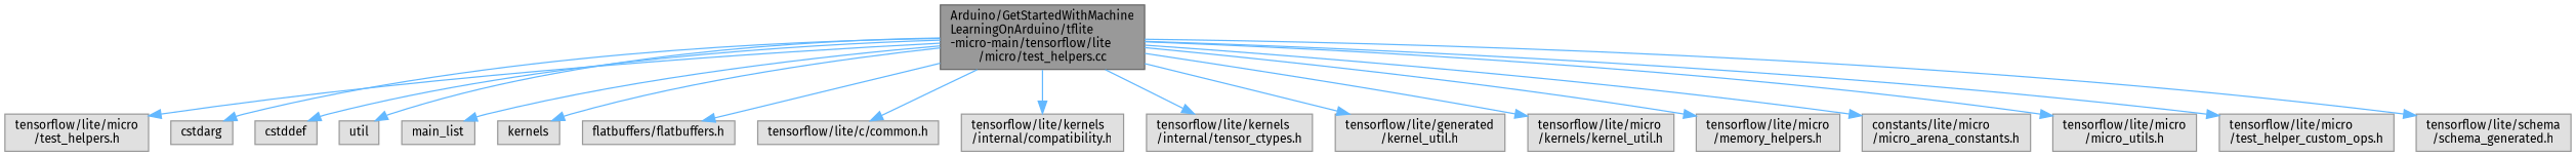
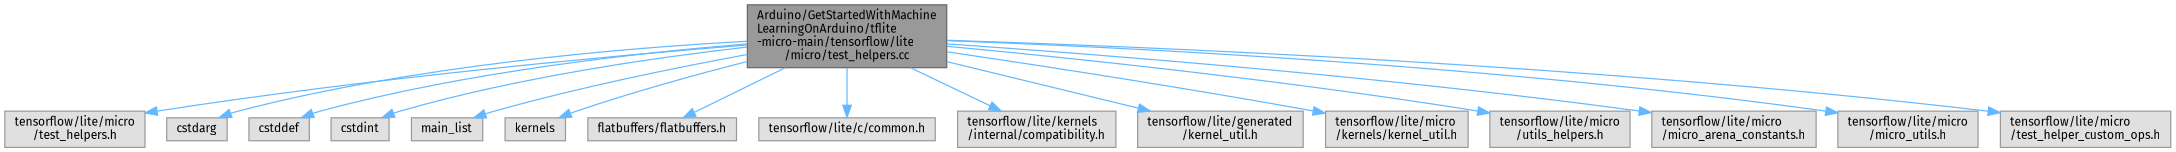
  digraph {
    fontname="Fira Sans"
    node [color=grey60 fillcolor="#E0E0E0" fontname="Fira Sans" fontsize=10 shape=box style=filled]
    edge [color=steelblue1 fontname="Fira Sans" fontsize=10 labelfontname=Helvetica labelfontsize=10 style=solid]
    n1 [color=gray40 fillcolor=grey60 fontcolor=black height=0.2 label="Arduino/GetStartedWithMachine\lLearningOnArduino/tflite\l-micro-main/tensorflow/lite\l/micro/test_helpers.cc" width=0.4]
    n2 [height=0.2 label="tensorflow/lite/micro\l/test_helpers.h" width=0.4]
    n3 [height=0.2 label=cstdarg width=0.4]
    n4 [height=0.2 label=cstddef width=0.4]
-   n5 [height=0.2 label=util width=0.4]
+   n5 [height=0.2 label=cstdint width=0.4]
    n6 [height=0.2 label=main_list width=0.4]
    n7 [height=0.2 label=kernels width=0.4]
    n8 [height=0.2 label="flatbuffers/flatbuffers.h" width=0.4]
    n9 [height=0.2 label="tensorflow/lite/c/common.h" width=0.4]
    n10 [height=0.2 label="tensorflow/lite/kernels\l/internal/compatibility.h" width=0.4]
-   n11 [height=0.2 label="tensorflow/lite/kernels\l/internal/tensor_ctypes.h" width=0.4]
    n12 [height=0.2 label="tensorflow/lite/generated\l/kernel_util.h" width=0.4]
    n13 [height=0.2 label="tensorflow/lite/micro\l/kernels/kernel_util.h" width=0.4]
-   n14 [height=0.2 label="tensorflow/lite/micro\l/memory_helpers.h" width=0.4]
-   n15 [height=0.2 label="constants/lite/micro\l/micro_arena_constants.h" width=0.4]
+   n14 [height=0.2 label="tensorflow/lite/micro\l/utils_helpers.h" width=0.4]
+   n15 [height=0.2 label="tensorflow/lite/micro\l/micro_arena_constants.h" width=0.4]
    n16 [height=0.2 label="tensorflow/lite/micro\l/micro_utils.h" width=0.4]
    n17 [height=0.2 label="tensorflow/lite/micro\l/test_helper_custom_ops.h" width=0.4]
-   n18 [height=0.2 label="tensorflow/lite/schema\l/schema_generated.h" width=0.4]
    n1 -> n2
    n1 -> n3
    n1 -> n4
    n1 -> n5
    n1 -> n6
    n1 -> n7
    n1 -> n8
    n1 -> n9
    n1 -> n10
-   n1 -> n11
    n1 -> n12
    n1 -> n13
    n1 -> n14
    n1 -> n15
    n1 -> n16
    n1 -> n17
-   n1 -> n18
  }
